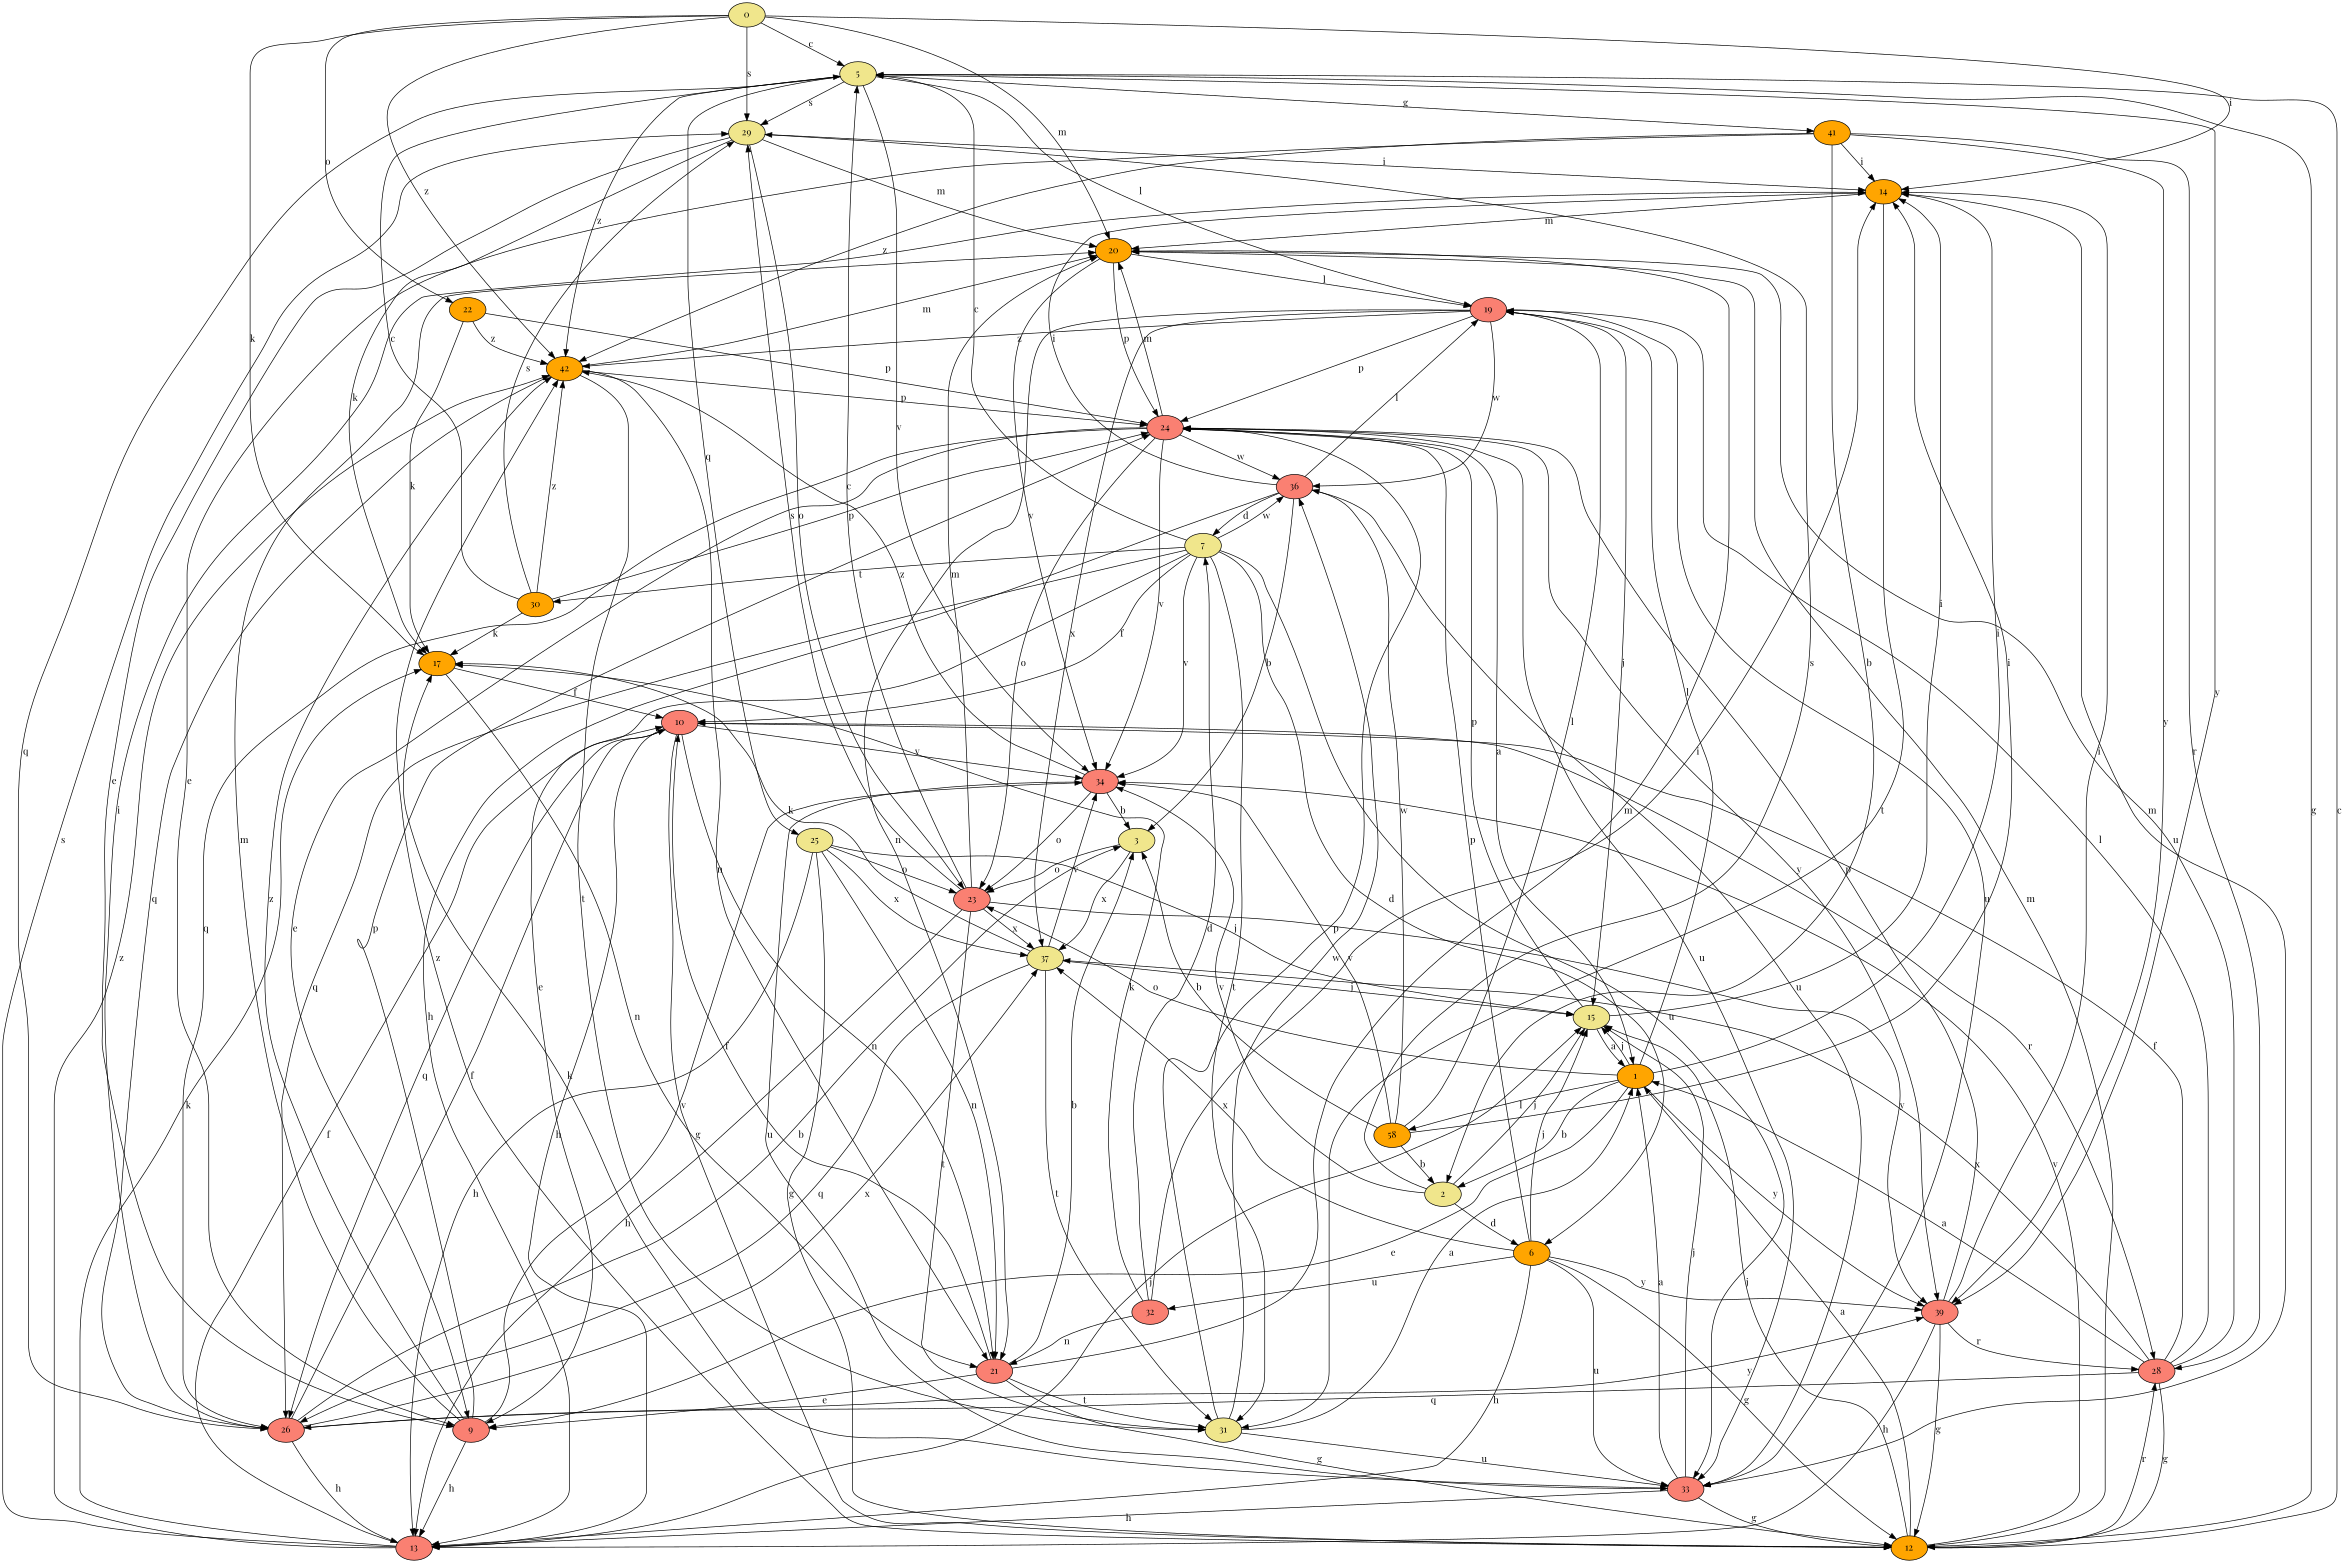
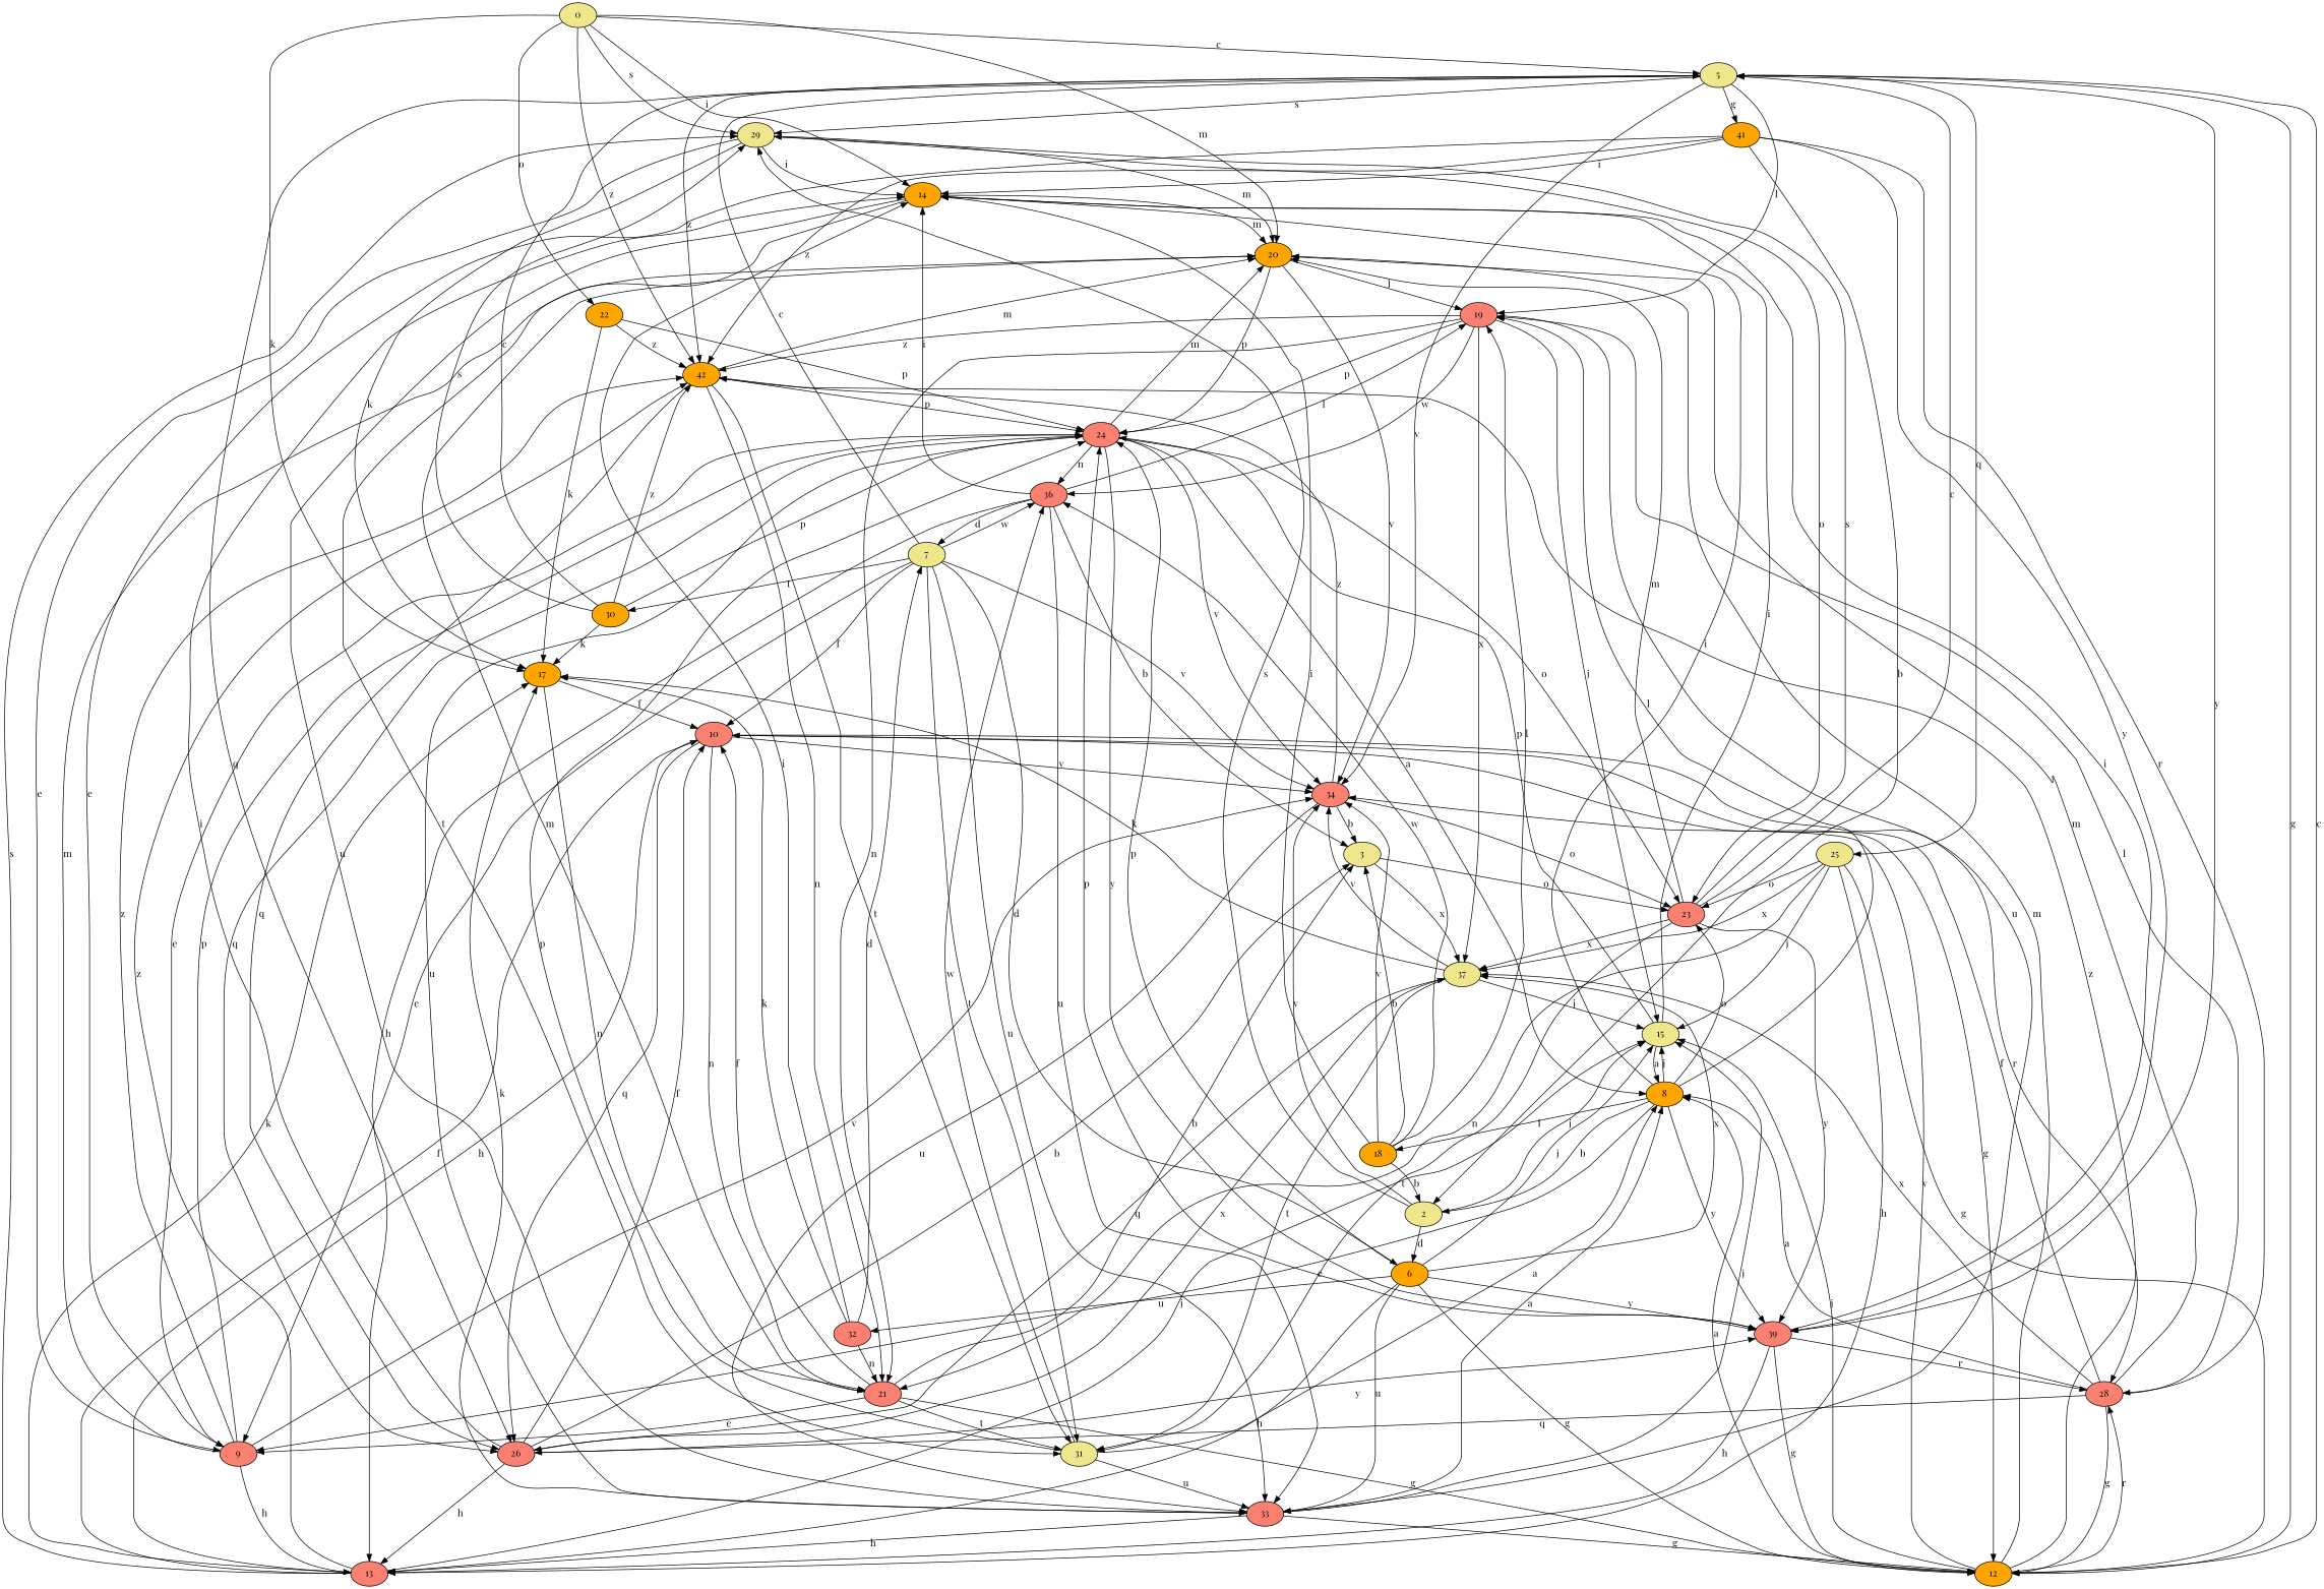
  strict digraph {
    fontname="Playfair Display"
    node [fillcolor=salmon fontname="Playfair Display" style=filled]
    edge [fontname="Playfair Display"]
    0 [fillcolor=khaki]
    5 [fillcolor=khaki]
    14 [fillcolor=orange]
    17 [fillcolor=orange]
    20 [fillcolor=orange]
    22 [fillcolor=orange]
    29 [fillcolor=khaki]
    42 [fillcolor=orange]
    19
    39
    34
    n12 [fillcolor=orange label=41]
    12 [fillcolor=orange]
    25 [fillcolor=khaki]
    26
    33
    31 [fillcolor=khaki]
    10
    21
    24
    9
    23
-   1 [fillcolor=orange]
+   1 [fillcolor=orange label=8]
    2 [fillcolor=khaki]
    15 [fillcolor=khaki]
-   18 [fillcolor=orange label=58]
+   18 [fillcolor=orange]
    6 [fillcolor=orange]
    13
    3 [fillcolor=khaki]
    36
    37 [fillcolor=khaki]
    28
    32
    7 [fillcolor=khaki]
    30 [fillcolor=orange]
    0 -> 5 [label=c]
    0 -> 14 [label=i]
    0 -> 17 [label=k]
    0 -> 20 [label=m]
    0 -> 22 [label=o]
    0 -> 29 [label=s]
    0 -> 42 [label=z]
    5 -> 29 [label=s]
    5 -> 42 [label=z]
    5 -> 19 [label=l]
    5 -> 39 [label=y]
    5 -> 34 [label=v]
    5 -> n12 [label=g]
    5 -> 12 [label=g]
    5 -> 25 [label=q]
    5 -> 26 [label=q]
    14 -> 20 [label=m]
    14 -> 33 [label=u]
    14 -> 31 [label=t]
    17 -> 10 [label=f]
    17 -> 21 [label=n]
    20 -> 19 [label=l]
    20 -> 34 [label=v]
    20 -> 24 [label=p]
    22 -> 17 [label=k]
    22 -> 42 [label=z]
    22 -> 24 [label=p]
    29 -> 14 [label=i]
    29 -> 17 [label=k]
    29 -> 20 [label=m]
    29 -> 9 [label=e]
    29 -> 23 [label=o]
    42 -> 20 [label=m]
    42 -> 26 [label=q]
    42 -> 31 [label=t]
    42 -> 21 [label=n]
    42 -> 24 [label=p]
    19 -> 42 [label=z]
    19 -> 33 [label=u]
    19 -> 21 [label=n]
    19 -> 24 [label=p]
    19 -> 15 [label=j]
    19 -> 36 [label=w]
    19 -> 37 [label=x]
    39 -> 14 [label=i]
    39 -> 12 [label=g]
    39 -> 24 [label=p]
    39 -> 13 [label=h]
    39 -> 28 [label=r]
    34 -> 42 [label=z]
    34 -> 33 [label=u]
    34 -> 23 [label=o]
    34 -> 3 [label=b]
    n12 -> 14 [label=i]
    n12 -> 42 [label=z]
    n12 -> 39 [label=y]
    n12 -> 9 [label=e]
    n12 -> 2 [label=b]
    n12 -> 28 [label=r]
    12 -> 5 [label=c]
    12 -> 20 [label=m]
    12 -> 42 [label=z]
    12 -> 34 [label=v]
    12 -> 1 [label=a]
    12 -> 15 [label=j]
    12 -> 28 [label=r]
    25 -> 12 [label=g]
    25 -> 21 [label=n]
    25 -> 23 [label=o]
    25 -> 15 [label=j]
    25 -> 13 [label=h]
    25 -> 37 [label=x]
    26 -> 14 [label=i]
    26 -> 39 [label=y]
    26 -> 10 [label=f]
    26 -> 13 [label=h]
    26 -> 3 [label=b]
    26 -> 37 [label=x]
    33 -> 17 [label=k]
    33 -> 12 [label=g]
    33 -> 1 [label=a]
    33 -> 15 [label=j]
    33 -> 13 [label=h]
    31 -> 33 [label=u]
    31 -> 24 [label=p]
    31 -> 1 [label=a]
    31 -> 36 [label=w]
    10 -> 34 [label=v]
    10 -> 12 [label=g]
    10 -> 26 [label=q]
    10 -> 21 [label=n]
    10 -> 13 [label=h]
    10 -> 28 [label=r]
    21 -> 20 [label=m]
    21 -> 12 [label=g]
    21 -> 31 [label=t]
    21 -> 10 [label=f]
    21 -> 9 [label=e]
    21 -> 3 [label=b]
    24 -> 20 [label=m]
    24 -> 39 [label=y]
    24 -> 34 [label=v]
    24 -> 26 [label=q]
    24 -> 33 [label=u]
    24 -> 9 [label=e]
    24 -> 23 [label=o]
    24 -> 1 [label=a]
-   24 -> 36 [label=w]
+   24 -> 36 [label=n]
    9 -> 20 [label=m]
    9 -> 42 [label=z]
    9 -> 34 [label=v]
    9 -> 24 [label=p]
    9 -> 13 [label=h]
    23 -> 5 [label=c]
    23 -> 20 [label=m]
    23 -> 29 [label=s]
    23 -> 39 [label=y]
    23 -> 31 [label=t]
-   23 -> 13 [label=h]
    23 -> 37 [label=x]
    1 -> 14 [label=i]
    1 -> 19 [label=l]
    1 -> 39 [label=y]
    1 -> 9 [label=e]
    1 -> 23 [label=o]
    1 -> 2 [label=b]
    1 -> 15 [label=j]
    1 -> 18 [label=l]
    2 -> 29 [label=s]
    2 -> 34 [label=v]
    2 -> 15 [label=j]
    2 -> 6 [label=d]
    15 -> 14 [label=i]
    15 -> 24 [label=p]
    15 -> 1 [label=a]
    18 -> 14 [label=i]
    18 -> 19 [label=l]
    18 -> 34 [label=v]
    18 -> 2 [label=b]
    18 -> 3 [label=b]
    18 -> 36 [label=w]
    6 -> 39 [label=y]
    6 -> 12 [label=g]
    6 -> 33 [label=u]
    6 -> 24 [label=p]
    6 -> 15 [label=j]
    6 -> 13 [label=h]
    6 -> 37 [label=x]
    6 -> 32 [label=u]
    13 -> 17 [label=k]
    13 -> 29 [label=s]
    13 -> 42 [label=z]
    13 -> 10 [label=f]
    13 -> 15 [label=j]
    3 -> 23 [label=o]
    3 -> 37 [label=x]
    36 -> 14 [label=i]
    36 -> 19 [label=l]
    36 -> 33 [label=u]
    36 -> 13 [label=h]
    36 -> 3 [label=b]
    36 -> 7 [label=d]
    37 -> 17 [label=k]
    37 -> 34 [label=v]
    37 -> 26 [label=q]
    37 -> 31 [label=t]
    37 -> 15 [label=j]
    28 -> 20 [label=m]
    28 -> 19 [label=l]
    28 -> 12 [label=g]
    28 -> 26 [label=q]
    28 -> 10 [label=f]
    28 -> 1 [label=a]
    28 -> 37 [label=x]
    32 -> 14 [label=i]
    32 -> 17 [label=k]
    32 -> 21 [label=n]
    32 -> 7 [label=d]
    7 -> 5 [label=c]
    7 -> 34 [label=v]
-   7 -> 26 [label=q]
    7 -> 33 [label=u]
    7 -> 31 [label=t]
    7 -> 10 [label=f]
    7 -> 9 [label=e]
    7 -> 6 [label=d]
    7 -> 36 [label=w]
    7 -> 30 [label=t]
    30 -> 5 [label=c]
    30 -> 17 [label=k]
    30 -> 29 [label=s]
    30 -> 42 [label=z]
    30 -> 24 [label=p]
  }
